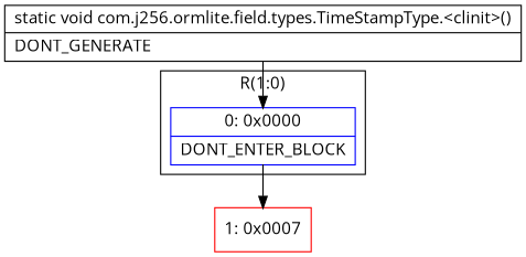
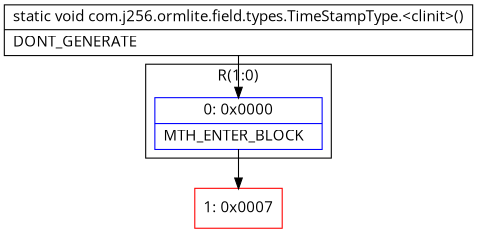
  digraph {
    fontname="Open Sans"
    node [shape=record fontname="Open Sans"]
    edge [fontname="Open Sans"]
-   n1 [color=blue label="{0\:\ 0x0000|DONT_ENTER_BLOCK\l}"]
+   n1 [color=blue label="{0\:\ 0x0000|MTH_ENTER_BLOCK\l}"]
    n2 [color=red label="{1\:\ 0x0007}"]
    n3 [label="{static void com.j256.ormlite.field.types.TimeStampType.\<clinit\>()  | DONT_GENERATE\l}"]
    subgraph cluster_1 {
      label="R(1:0)"
      n1
    }
    n1 -> n2
    n3 -> n1
  }
